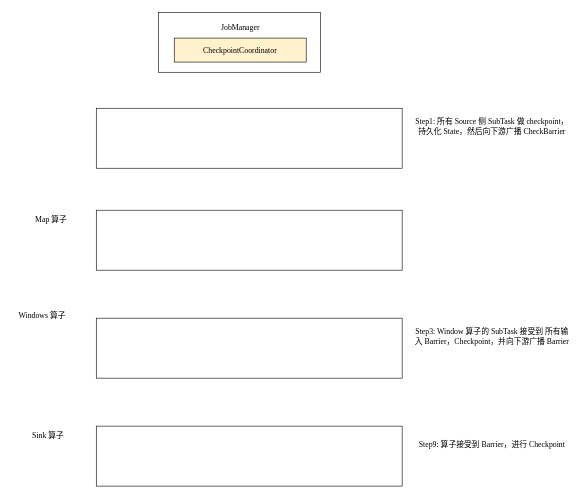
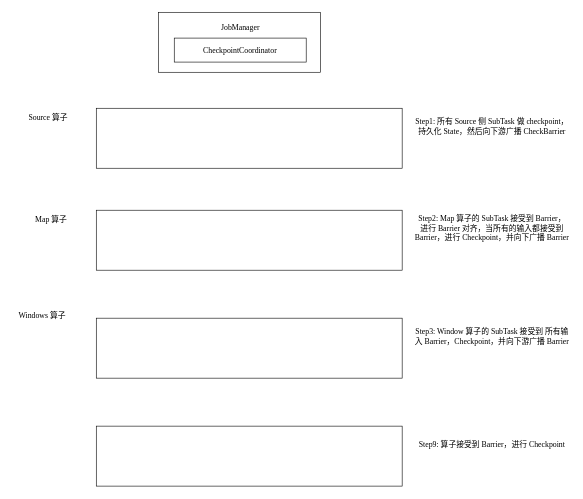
  <mxCell id="0" />
  <mxCell id="1" parent="0" />
  <mxCell id="2" value="" style="rounded=0;whiteSpace=wrap;html=1;fontFamily=Comic Sans MS;fontSize=13;" vertex="1" parent="1"><mxGeometry x="264" y="20" width="270" height="100" as="geometry" /></mxCell>
- <mxCell id="3" value="CheckpointCoordinator" style="rounded=0;whiteSpace=wrap;html=1;fontFamily=Comic Sans MS;fontSize=13;fillColor=#fff2cc;" vertex="1" parent="1"><mxGeometry x="290" y="63" width="220" height="40" as="geometry" /></mxCell>
+ <mxCell id="3" value="CheckpointCoordinator" style="rounded=0;whiteSpace=wrap;html=1;fontFamily=Comic Sans MS;fontSize=13;" vertex="1" parent="1"><mxGeometry x="290" y="63" width="220" height="40" as="geometry" /></mxCell>
  <mxCell id="4" value="JobManager" style="text;html=1;strokeColor=none;fillColor=none;align=center;verticalAlign=middle;whiteSpace=wrap;rounded=0;fontFamily=Comic Sans MS;fontSize=13;" vertex="1" parent="1"><mxGeometry x="359.5" y="30" width="81" height="30" as="geometry" /></mxCell>
  <mxCell id="5" value="" style="rounded=0;whiteSpace=wrap;html=1;fontFamily=Comic Sans MS;fontSize=13;" vertex="1" parent="1"><mxGeometry x="160" y="180" width="510" height="100" as="geometry" /></mxCell>
+ <mxCell id="6" value="Source 算子" style="text;html=1;strokeColor=none;fillColor=none;align=center;verticalAlign=middle;whiteSpace=wrap;rounded=0;fontFamily=Comic Sans MS;fontSize=13;" vertex="1" parent="1"><mxGeometry x="40" y="180" width="80" height="30" as="geometry" /></mxCell>
  <mxCell id="7" value="" style="rounded=0;whiteSpace=wrap;html=1;fontFamily=Comic Sans MS;fontSize=13;" vertex="1" parent="1"><mxGeometry x="160" y="350" width="510" height="100" as="geometry" /></mxCell>
  <mxCell id="8" value="Map 算子" style="text;html=1;strokeColor=none;fillColor=none;align=center;verticalAlign=middle;whiteSpace=wrap;rounded=0;fontFamily=Comic Sans MS;fontSize=13;" vertex="1" parent="1"><mxGeometry x="50" y="350" width="70" height="30" as="geometry" /></mxCell>
  <mxCell id="9" value="Step1: 所有 Source 侧 SubTask 做 checkpoint，持久化 State，然后向下游广播 CheckBarrier" style="text;html=1;strokeColor=none;fillColor=none;align=center;verticalAlign=middle;whiteSpace=wrap;rounded=0;fontFamily=Comic Sans MS;fontSize=13;" vertex="1" parent="1"><mxGeometry x="690" y="180" width="260" height="60" as="geometry" /></mxCell>
+ <mxCell id="10" value="Step2: Map 算子的 SubTask 接受到 Barrier，进行 Barrier 对齐，当所有的输入都接受到 Barrier，进行 Checkpoint，并向下广播 Barrier" style="text;html=1;strokeColor=none;fillColor=none;align=center;verticalAlign=middle;whiteSpace=wrap;rounded=0;fontFamily=Comic Sans MS;fontSize=13;" vertex="1" parent="1"><mxGeometry x="690" y="350" width="260" height="60" as="geometry" /></mxCell>
  <mxCell id="11" value="" style="rounded=0;whiteSpace=wrap;html=1;fontFamily=Comic Sans MS;fontSize=13;" vertex="1" parent="1"><mxGeometry x="160" y="530" width="510" height="100" as="geometry" /></mxCell>
  <mxCell id="12" value="Windows 算子" style="text;html=1;strokeColor=none;fillColor=none;align=center;verticalAlign=middle;whiteSpace=wrap;rounded=0;fontFamily=Comic Sans MS;fontSize=13;" vertex="1" parent="1"><mxGeometry x="20" y="510" width="100" height="30" as="geometry" /></mxCell>
  <mxCell id="13" value="Step3: Window 算子的 SubTask 接受到 所有输入 Barrier，Checkpoint，并向下游广播 Barrier" style="text;html=1;strokeColor=none;fillColor=none;align=center;verticalAlign=middle;whiteSpace=wrap;rounded=0;fontFamily=Comic Sans MS;fontSize=13;" vertex="1" parent="1"><mxGeometry x="690" y="530" width="260" height="60" as="geometry" /></mxCell>
  <mxCell id="14" value="" style="rounded=0;whiteSpace=wrap;html=1;fontFamily=Comic Sans MS;fontSize=13;" vertex="1" parent="1"><mxGeometry x="160" y="710" width="510" height="100" as="geometry" /></mxCell>
- <mxCell id="15" value="Sink 算子" style="text;html=1;strokeColor=none;fillColor=none;align=center;verticalAlign=middle;whiteSpace=wrap;rounded=0;fontFamily=Comic Sans MS;fontSize=13;" vertex="1" parent="1"><mxGeometry x="40" y="710" width="80" height="30" as="geometry" /></mxCell>
  <mxCell id="16" value="Step9: 算子接受到 Barrier，进行 Checkpoint" style="text;html=1;strokeColor=none;fillColor=none;align=center;verticalAlign=middle;whiteSpace=wrap;rounded=0;fontFamily=Comic Sans MS;fontSize=13;" vertex="1" parent="1"><mxGeometry x="690" y="710" width="260" height="60" as="geometry" /></mxCell>
